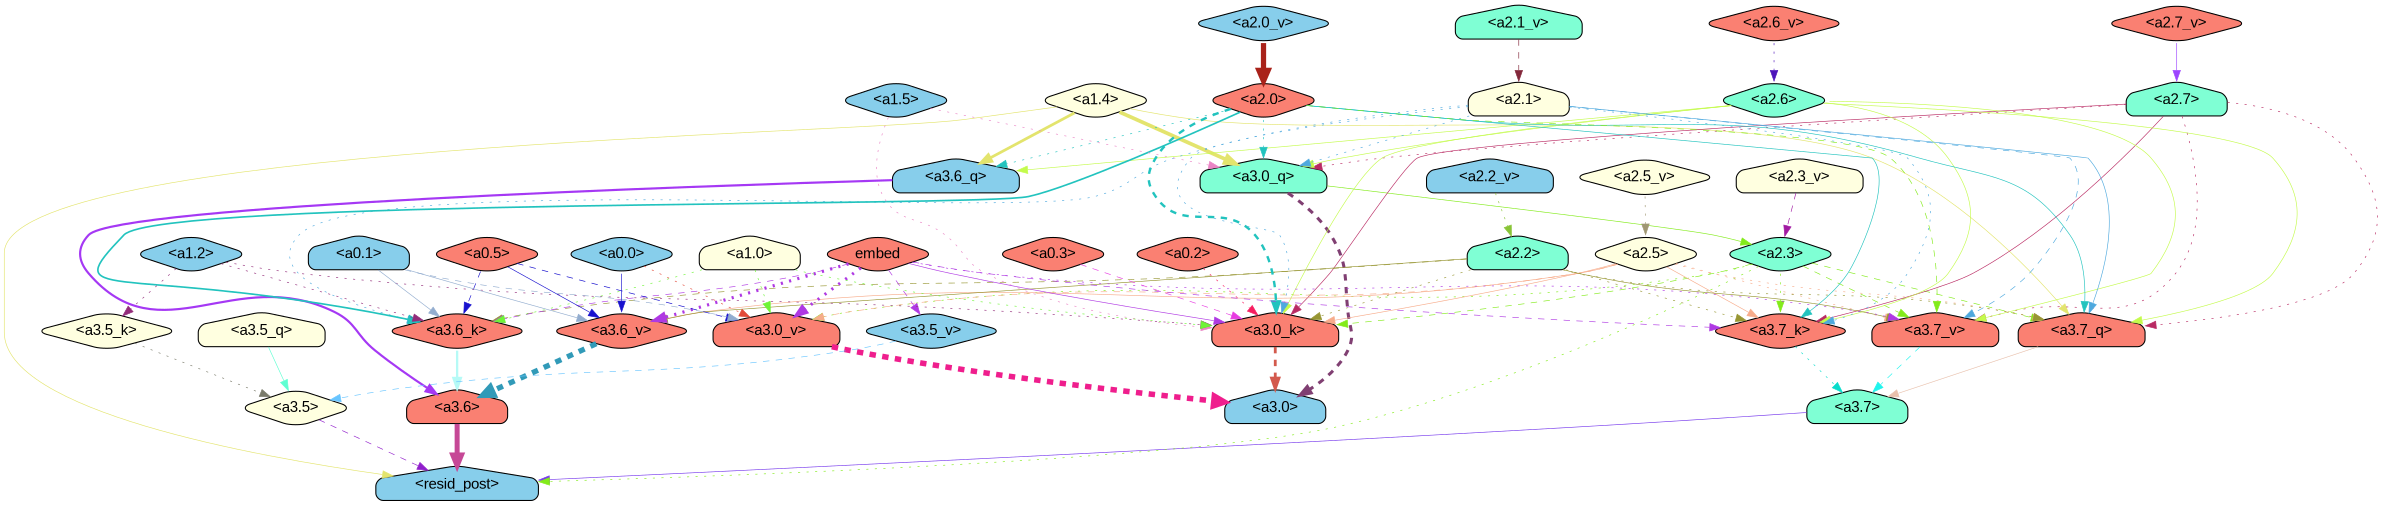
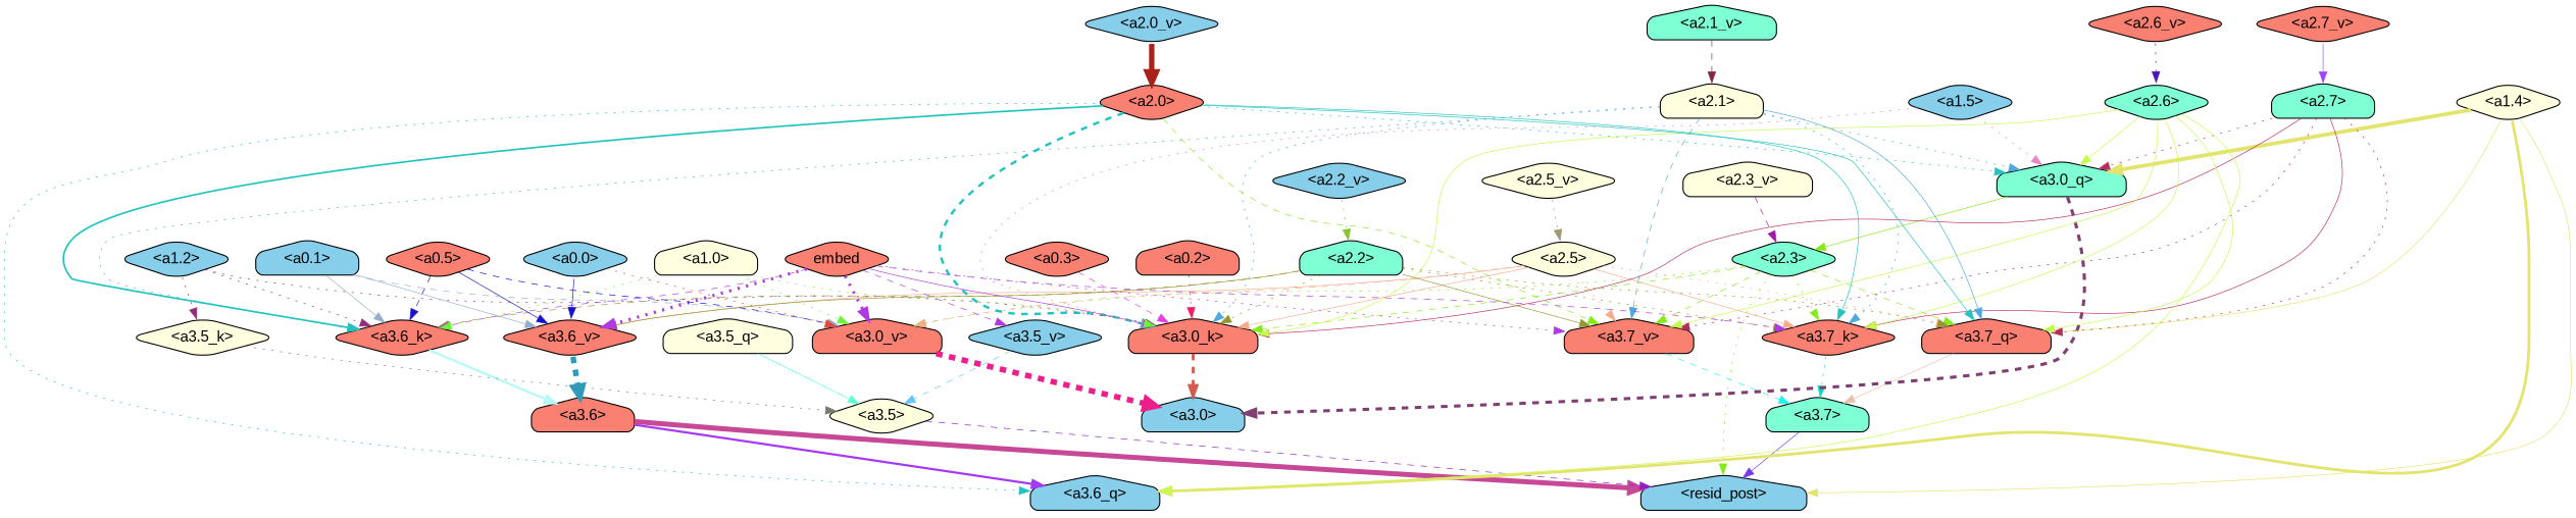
  strict digraph {
    fontname="Liberation Sans"
    splines=true
    node [color=black fillcolor=salmon fontname="Liberation Sans" shape=diamond style="filled, rounded"]
    edge [color="#83eb1a" fontname="Liberation Sans" penwidth=0.6 style=dotted]
    "<a3.7>" [fillcolor=aquamarine shape=house]
    "<resid_post>" [fillcolor=skyblue shape=house]
    "<a3.6>" [shape=house]
    "<a3.5>" [fillcolor=lightyellow]
    "<a3.0>" [fillcolor=skyblue shape=house]
    "<a2.3>" [fillcolor=aquamarine]
    "<a3.7_q>" [shape=house]
    "<a3.7_k>"
    "<a3.0_k>" [shape=house]
    "<a3.7_v>" [shape=house]
    "<a3.0_v>" [shape=house]
    "<a3.0_q>" [fillcolor=aquamarine shape=house]
    "<a1.4>" [fillcolor=lightyellow]
    "<a3.6_q>" [fillcolor=skyblue shape=house]
    "<a3.5_q>" [fillcolor=lightyellow shape=house]
    "<a3.6_k>"
    "<a3.5_k>" [fillcolor=lightyellow]
    "<a3.6_v>"
    "<a3.5_v>" [fillcolor=skyblue]
    "<a2.7>" [fillcolor=aquamarine shape=house]
    "<a2.6>" [fillcolor=aquamarine]
    "<a2.5>" [fillcolor=lightyellow]
    "<a2.2>" [fillcolor=aquamarine shape=house]
    "<a2.1>" [fillcolor=lightyellow shape=house]
    "<a2.0>"
    "<a1.5>" [fillcolor=skyblue]
    embed
    "<a1.2>" [fillcolor=skyblue]
    "<a1.0>" [fillcolor=lightyellow shape=house]
    "<a0.5>"
    "<a0.1>" [fillcolor=skyblue shape=house]
    "<a0.3>"
-   "<a0.2>"
+   "<a0.2>" [shape=house]
    "<a0.0>" [fillcolor=skyblue]
    "<a2.7_v>"
    "<a2.6_v>"
    "<a2.5_v>" [fillcolor=lightyellow]
    "<a2.3_v>" [fillcolor=lightyellow shape=house]
-   "<a2.2_v>" [fillcolor=skyblue shape=house]
+   "<a2.2_v>" [fillcolor=skyblue]
    "<a2.1_v>" [fillcolor=aquamarine shape=house]
    "<a2.0_v>" [fillcolor=skyblue]
    "<a3.7>" -> "<resid_post>" [color="#7639ec" style=solid]
    "<a3.6>" -> "<resid_post>" [color="#c64896" penwidth=4.6696330308914185 style=solid]
    "<a3.5>" -> "<resid_post>" [color="#901ecb" style=dashed]
    "<a2.3>" -> "<resid_post>"
    "<a2.3>" -> "<a3.7_q>" [style=dashed]
    "<a2.3>" -> "<a3.7_k>"
    "<a2.3>" -> "<a3.0_k>" [style=dashed]
    "<a2.3>" -> "<a3.7_v>" [style=dashed]
    "<a2.3>" -> "<a3.0_v>"
    "<a3.7_q>" -> "<a3.7>" [color="#e8c0ac" style=""]
    "<a3.7_k>" -> "<a3.7>" [color="#07dccb"]
    "<a3.0_k>" -> "<a3.0>" [color="#d35a4d" penwidth=2.6274144649505615 style=dashed]
    "<a3.7_v>" -> "<a3.7>" [color="#1ff4ed" style=dashed]
    "<a3.0_v>" -> "<a3.0>" [color="#ef1e8d" penwidth=5.188832879066467 style=dashed]
    "<a3.0_q>" -> "<a3.0>" [color="#803f72" penwidth=2.8638100624084473 style=dashed]
    "<a3.0_q>" -> "<a2.3>" [style=solid]
    "<a1.4>" -> "<resid_post>" [color="#e3e46d" style=""]
    "<a1.4>" -> "<a3.7_q>" [color="#e3e46d" style=""]
    "<a1.4>" -> "<a3.0_q>" [color="#e3e46d" penwidth=3.4971605762839317 style=""]
    "<a1.4>" -> "<a3.6_q>" [color="#e3e46d" penwidth=2.6073555648326874 style=""]
-   "<a3.6_q>" -> "<a3.6>" [color="#a538f4" penwidth=2.03758105635643 style=solid]
+   "<a3.6>" -> "<a3.6_q>" [color="#a538f4" penwidth=2.03758105635643 style=solid]
    "<a3.5_q>" -> "<a3.5>" [color="#5effd2" style=""]
    "<a3.6_k>" -> "<a3.6>" [color="#b6faf6" penwidth=2.174198240041733 style=""]
    "<a3.5_k>" -> "<a3.5>" [color="#7a7b6b"]
    "<a3.6_v>" -> "<a3.6>" [color="#319ab8" penwidth=5.002329230308533 style=dashed]
    "<a3.5_v>" -> "<a3.5>" [color="#68c5ff" style=dashed]
    "<a2.7>" -> "<a3.7_q>" [color="#b92a63"]
    "<a2.7>" -> "<a3.7_k>" [color="#b92a63" style=solid]
    "<a2.7>" -> "<a3.0_k>" [color="#b92a63" style=solid]
    "<a2.7>" -> "<a3.7_v>" [color="#b92a63"]
    "<a2.7>" -> "<a3.0_q>" [color="#b92a63"]
    "<a2.6>" -> "<a3.7_q>" [color="#c4fb4c" style=""]
    "<a2.6>" -> "<a3.7_k>" [color="#c4fb4c" style=""]
    "<a2.6>" -> "<a3.0_k>" [color="#c4fb4c" style=""]
    "<a2.6>" -> "<a3.7_v>" [color="#c4fb4c" style=""]
    "<a2.6>" -> "<a3.0_q>" [color="#c4fb4c" style=""]
    "<a2.6>" -> "<a3.6_q>" [color="#c4fb4c" style=""]
    "<a2.5>" -> "<a3.7_q>" [color="#f7ac8b"]
    "<a2.5>" -> "<a3.7_k>" [color="#f7ac8b" style=solid]
    "<a2.5>" -> "<a3.0_k>" [color="#f7ac8b" style=solid]
    "<a2.5>" -> "<a3.7_v>" [color="#f7ac8b"]
    "<a2.5>" -> "<a3.0_v>" [color="#f7ac8b" style=dashed]
    "<a2.5>" -> "<a3.6_v>" [color="#f7ac8b" style=solid]
    "<a2.2>" -> "<a3.7_q>" [color="#979633"]
    "<a2.2>" -> "<a3.7_k>" [color="#979633"]
    "<a2.2>" -> "<a3.0_k>" [color="#979633"]
    "<a2.2>" -> "<a3.7_v>" [color="#979633" style=solid]
    "<a2.2>" -> "<a3.6_k>" [color="#979633" style=dashed]
    "<a2.2>" -> "<a3.6_v>" [color="#979633" style=solid]
    "<a2.1>" -> "<a3.7_q>" [color="#4ea9de" style=solid]
    "<a2.1>" -> "<a3.7_k>" [color="#4ea9de"]
    "<a2.1>" -> "<a3.0_k>" [color="#4ea9de"]
    "<a2.1>" -> "<a3.7_v>" [color="#4ea9de" style=dashed]
    "<a2.1>" -> "<a3.0_q>" [color="#4ea9de"]
    "<a2.1>" -> "<a3.6_k>" [color="#4ea9de"]
    "<a2.0>" -> "<a3.7_q>" [color="#22c3be" style=solid]
    "<a2.0>" -> "<a3.7_k>" [color="#22c3be" style=solid]
    "<a2.0>" -> "<a3.0_k>" [color="#22c3be" penwidth=2.270527422428131 style=dashed]
    "<a2.0>" -> "<a3.7_v>" [style=dashed]
    "<a2.0>" -> "<a3.0_q>" [color="#22c3be"]
    "<a2.0>" -> "<a3.6_q>" [color="#22c3be"]
    "<a2.0>" -> "<a3.6_k>" [color="#22c3be" penwidth=1.5568191409111023 style=solid]
    "<a1.5>" -> "<a3.0_k>" [color="#ea84c5"]
    "<a1.5>" -> "<a3.0_q>" [color="#ea84c5"]
    embed -> "<a3.7_k>" [color="#af39e3" style=dashed]
    embed -> "<a3.0_k>" [color="#af39e3" style=solid]
    embed -> "<a3.7_v>" [color="#af39e3"]
    embed -> "<a3.0_v>" [color="#af39e3" penwidth=2.8686431646347046]
    embed -> "<a3.6_k>" [color="#af39e3" style=dashed]
    embed -> "<a3.6_v>" [color="#af39e3" penwidth=2.9588699340820312]
    embed -> "<a3.5_v>" [color="#af39e3" style=dashed]
    "<a1.2>" -> "<a3.0_k>" [color="#932c7a"]
    "<a1.2>" -> "<a3.6_k>" [color="#932c7a"]
    "<a1.2>" -> "<a3.5_k>" [color="#932c7a"]
    "<a1.0>" -> "<a3.0_k>" [color="#6ef436"]
    "<a1.0>" -> "<a3.0_v>" [color="#6ef436"]
    "<a1.0>" -> "<a3.6_k>" [color="#6ef436"]
    "<a0.5>" -> "<a3.0_v>" [color="#1811ce" penwidth=0.6421224474906921 style=dashed]
    "<a0.5>" -> "<a3.6_k>" [color="#1811ce" style=dashed]
    "<a0.5>" -> "<a3.6_v>" [color="#1811ce" style=solid]
    "<a0.1>" -> "<a3.0_v>" [color="#93adcf" style=dashed]
    "<a0.1>" -> "<a3.6_k>" [color="#93adcf" style=solid]
    "<a0.1>" -> "<a3.6_v>" [color="#93adcf" style=solid]
    "<a0.3>" -> "<a3.0_k>" [color="#e73ce1" style=dashed]
    "<a0.2>" -> "<a3.0_k>" [color="#f71d60"]
    "<a0.0>" -> "<a3.0_v>" [color="#e24939"]
    "<a0.0>" -> "<a3.6_v>" [color="#1811ce" style=solid]
    "<a2.7_v>" -> "<a2.7>" [color="#9d45ff" style=solid]
    "<a2.6_v>" -> "<a2.6>" [color="#4d14ba"]
    "<a2.5_v>" -> "<a2.5>" [color="#a09773"]
    "<a2.3_v>" -> "<a2.3>" [color="#a119a2" style=dashed]
    "<a2.2_v>" -> "<a2.2>" [color="#88c436"]
    "<a2.1_v>" -> "<a2.1>" [color="#83273a" style=dashed]
    "<a2.0_v>" -> "<a2.0>" [color="#a9221a" penwidth=4.906715989112854 style=solid]
  }
